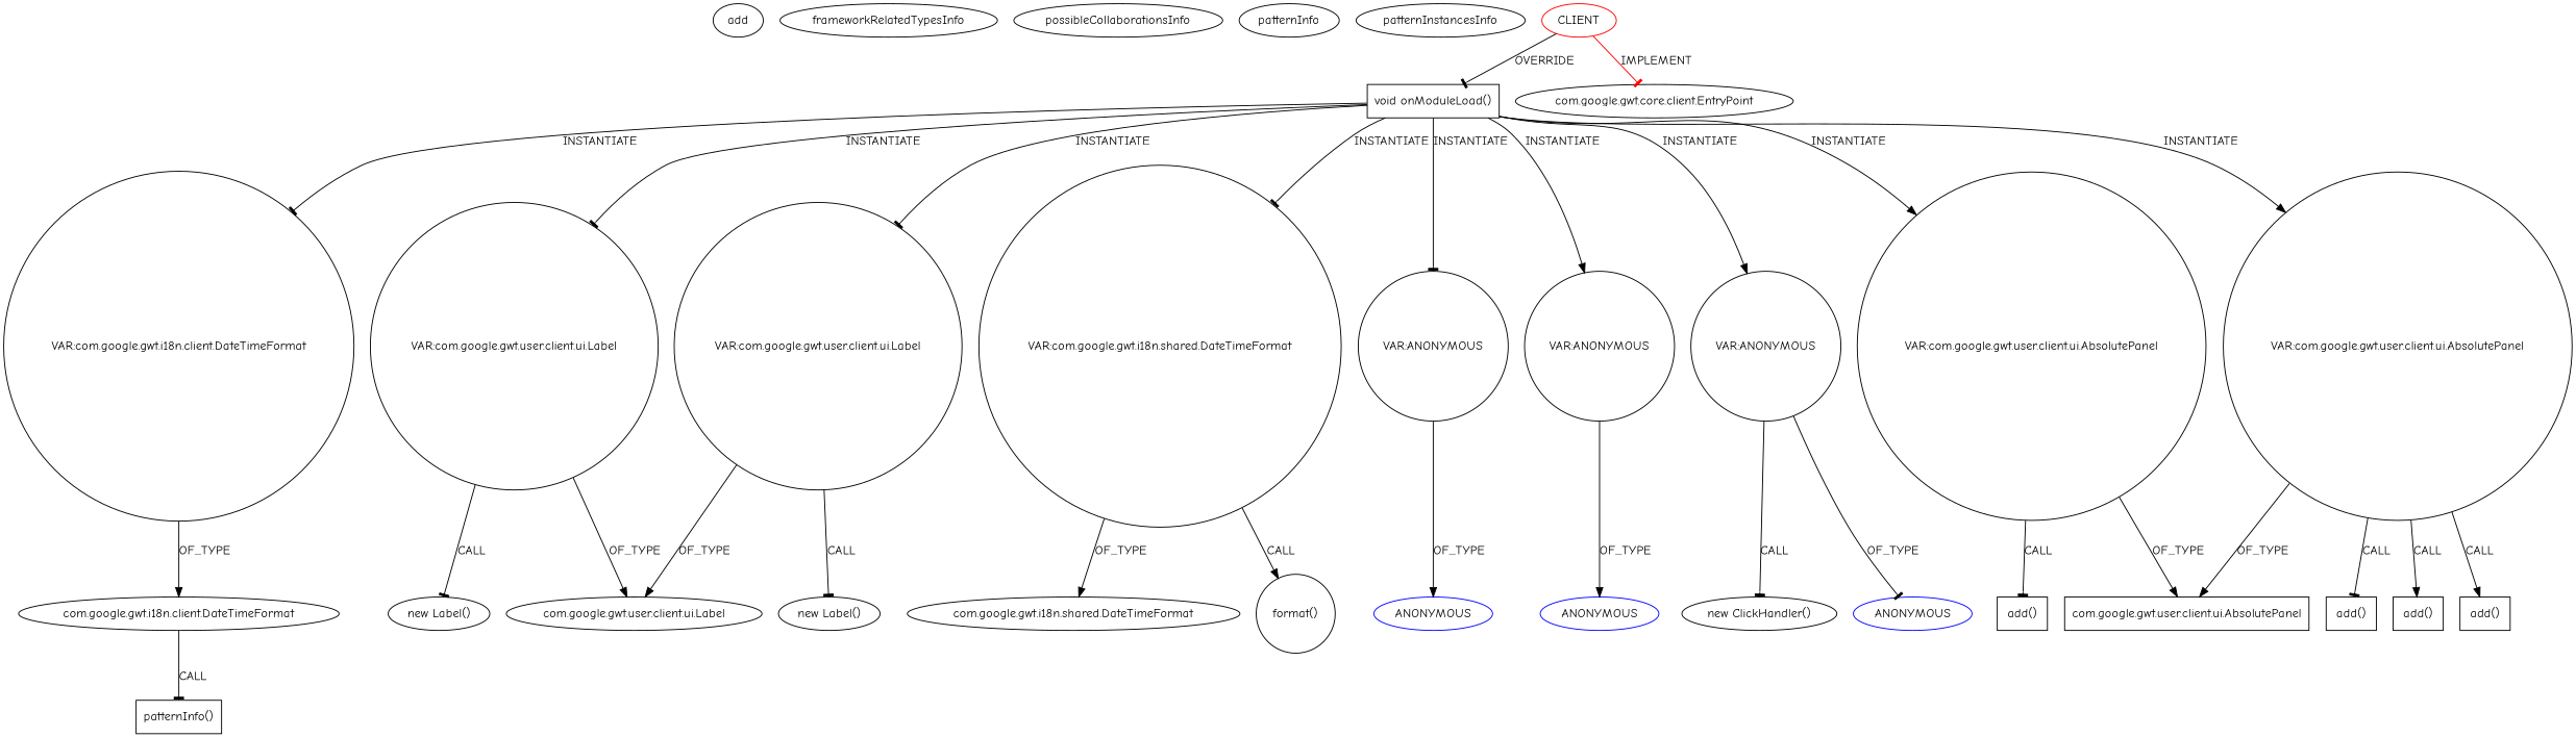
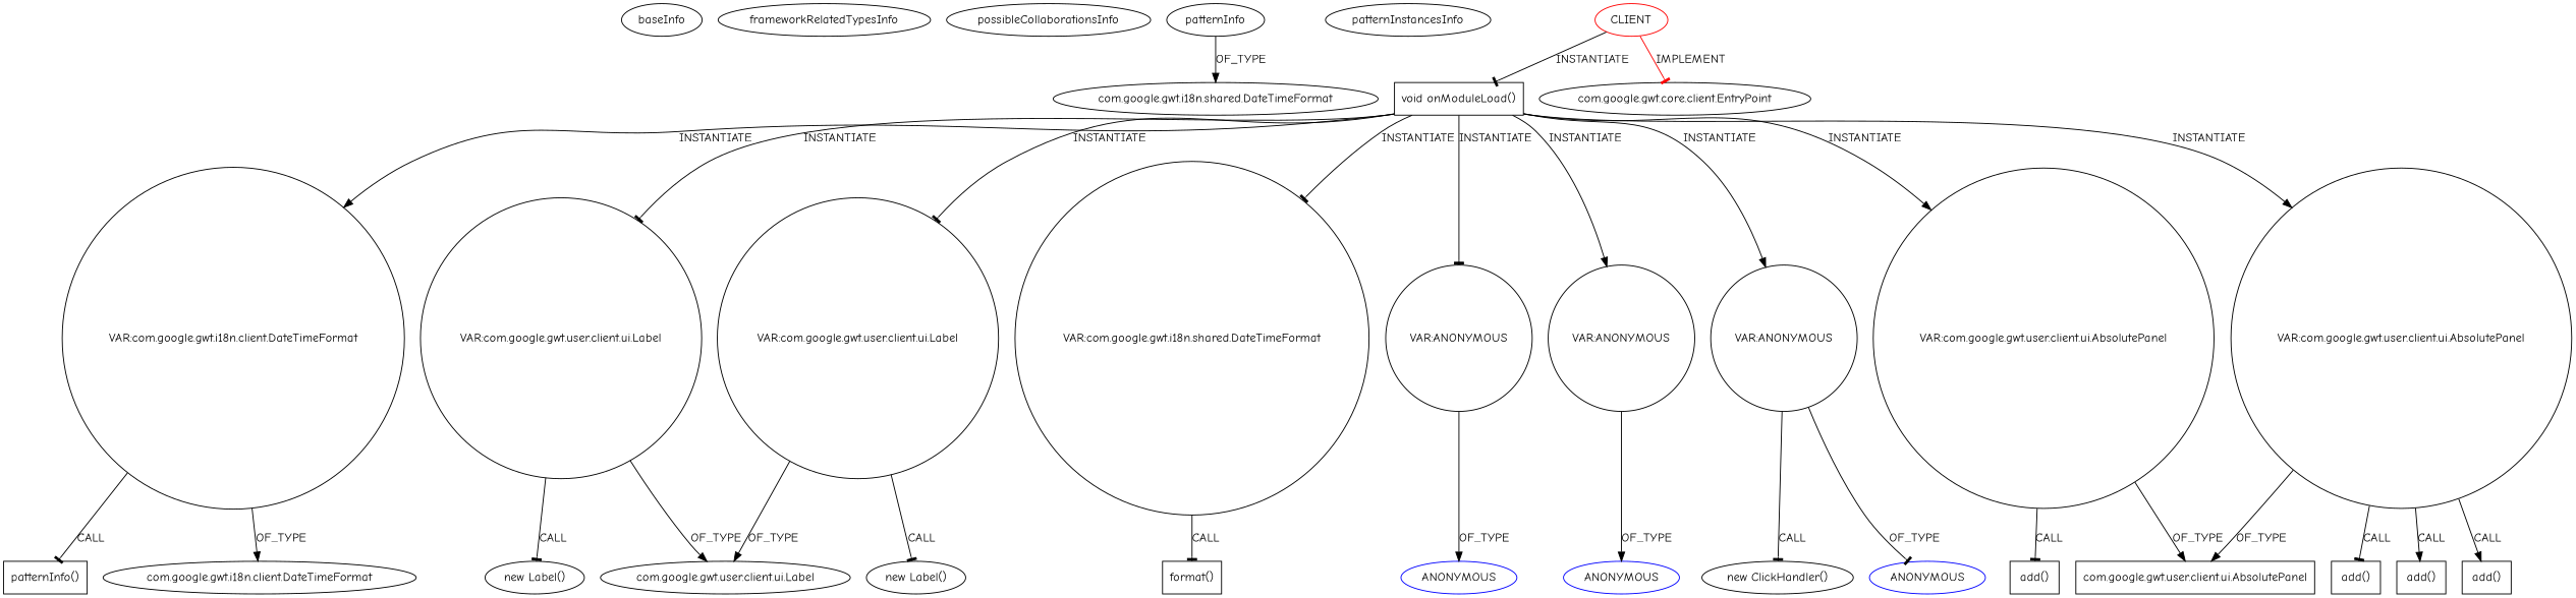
  digraph {
    fontname="Comic Neue"
    node [fontname="Comic Neue" isFrameworkType=false vertexType=VARIABLE_EXPRESION]
    edge [arrowhead=normal fontname="Comic Neue"]
-   baseInfo [category=pattern graphId=1143 isAnonymous=false possibleRelation=false label=add isFrameworkType="" vertexType=""]
+   baseInfo [category=pattern graphId=1143 isAnonymous=false possibleRelation=false isFrameworkType="" vertexType=""]
    frameworkRelatedTypesInfo [0="com.google.gwt.core.client.EntryPoint" isFrameworkType="" vertexType=""]
    possibleCollaborationsInfo [isFrameworkType="" vertexType=""]
    patternInfo [frequency=2.0 patternRootClient=0 isFrameworkType="" vertexType=""]
    patternInstancesInfo [0="nakaken0629-mezamashimailgwt~/nakaken0629-mezamashimailgwt/mezamashimailgwt-master/mezamashimailgwt/src/com/appspot/mezamashimailgwt/client/Mezamashimailgwt.java~Mezamashimailgwt~4116" 1="coldplayguy-flight87~/coldplayguy-flight87/flight87-master/BookFlight/src/bookflight/client/BookFlight.java~BookFlight~1091" isFrameworkType="" vertexType=""]
    n6 [label="com.google.gwt.i18n.client.DateTimeFormat" vertexType=FRAMEWORK_CLASS_TYPE]
    n7 [label="VAR:com.google.gwt.i18n.client.DateTimeFormat" shape=circle]
    n8 [label="patternInfo()" shape=box vertexType=INSIDE_CALL]
    n9 [label="void onModuleLoad()" shape=box vertexType=OVERRIDING_METHOD_DECLARATION]
    n10 [label="VAR:com.google.gwt.user.client.ui.Label" shape=circle]
    n11 [label="VAR:com.google.gwt.user.client.ui.Label" shape=circle]
    n12 [label="VAR:com.google.gwt.i18n.shared.DateTimeFormat" shape=circle]
    n13 [label="VAR:ANONYMOUS" shape=circle]
    n14 [label="VAR:ANONYMOUS" shape=circle]
    n15 [label="VAR:ANONYMOUS" shape=circle]
    n16 [label="VAR:com.google.gwt.user.client.ui.AbsolutePanel" shape=circle]
    n17 [label="VAR:com.google.gwt.user.client.ui.AbsolutePanel" shape=circle]
    n18 [label="com.google.gwt.user.client.ui.Label" vertexType=FRAMEWORK_CLASS_TYPE]
    n19 [label="new Label()" vertexType=CONSTRUCTOR_CALL]
    n20 [label="new Label()" vertexType=CONSTRUCTOR_CALL]
-   n21 [label="format()" shape=circle vertexType=INSIDE_CALL]
+   n21 [label="format()" shape=box vertexType=INSIDE_CALL]
    n22 [label="com.google.gwt.i18n.shared.DateTimeFormat" vertexType=FRAMEWORK_CLASS_TYPE]
    n23 [color=blue label=ANONYMOUS vertexType=REFERENCE_ANONYMOUS_DECLARATION]
    n24 [color=blue label=ANONYMOUS vertexType=REFERENCE_ANONYMOUS_DECLARATION]
    n25 [color=blue label=ANONYMOUS vertexType=REFERENCE_ANONYMOUS_DECLARATION]
    n26 [label="new ClickHandler()" vertexType=CONSTRUCTOR_CALL]
    n27 [label="com.google.gwt.user.client.ui.AbsolutePanel" shape=box vertexType=FRAMEWORK_CLASS_TYPE]
    n28 [label="add()" shape=box vertexType=INSIDE_CALL]
    n29 [label="add()" shape=box vertexType=INSIDE_CALL]
    n30 [label="add()" shape=box vertexType=INSIDE_CALL]
    n31 [label="add()" shape=box vertexType=INSIDE_CALL]
    n32 [color=red label=CLIENT vertexType=ROOT_CLIENT_CLASS_DECLARATION]
    n33 [label="com.google.gwt.core.client.EntryPoint" vertexType=FRAMEWORK_INTERFACE_TYPE]
    n7 -> n6 [label=OF_TYPE]
-   n6 -> n8 [arrowhead=tee label=CALL]
-   n9 -> n7 [arrowhead=tee label=INSTANTIATE]
+   n7 -> n8 [arrowhead=tee label=CALL]
+   n9 -> n7 [label=INSTANTIATE]
    n9 -> n10 [arrowhead=tee label=INSTANTIATE]
    n9 -> n11 [arrowhead=tee label=INSTANTIATE]
    n9 -> n12 [arrowhead=tee label=INSTANTIATE]
    n9 -> n13 [arrowhead=tee label=INSTANTIATE]
    n9 -> n14 [label=INSTANTIATE]
    n9 -> n15 [label=INSTANTIATE]
    n9 -> n16 [label=INSTANTIATE]
    n9 -> n17 [label=INSTANTIATE]
    n10 -> n18 [label=OF_TYPE]
    n10 -> n19 [arrowhead=tee label=CALL]
    n11 -> n18 [label=OF_TYPE]
    n11 -> n20 [arrowhead=tee label=CALL]
-   n12 -> n21 [label=CALL]
-   n12 -> n22 [label=OF_TYPE]
+   n12 -> n21 [arrowhead=tee label=CALL]
+   patternInfo -> n22 [label=OF_TYPE]
    n13 -> n23 [label=OF_TYPE]
    n14 -> n24 [label=OF_TYPE]
    n15 -> n25 [arrowhead=tee label=OF_TYPE]
    n15 -> n26 [arrowhead=tee label=CALL]
    n16 -> n27 [label=OF_TYPE]
    n16 -> n28 [arrowhead=tee label=CALL]
    n17 -> n27 [label=OF_TYPE]
    n17 -> n29 [arrowhead=tee label=CALL]
    n17 -> n30 [label=CALL]
    n17 -> n31 [label=CALL]
-   n32 -> n9 [arrowhead=tee label=OVERRIDE]
+   n32 -> n9 [arrowhead=tee label=INSTANTIATE]
    n32 -> n33 [arrowhead=tee color=red label=IMPLEMENT]
  }
